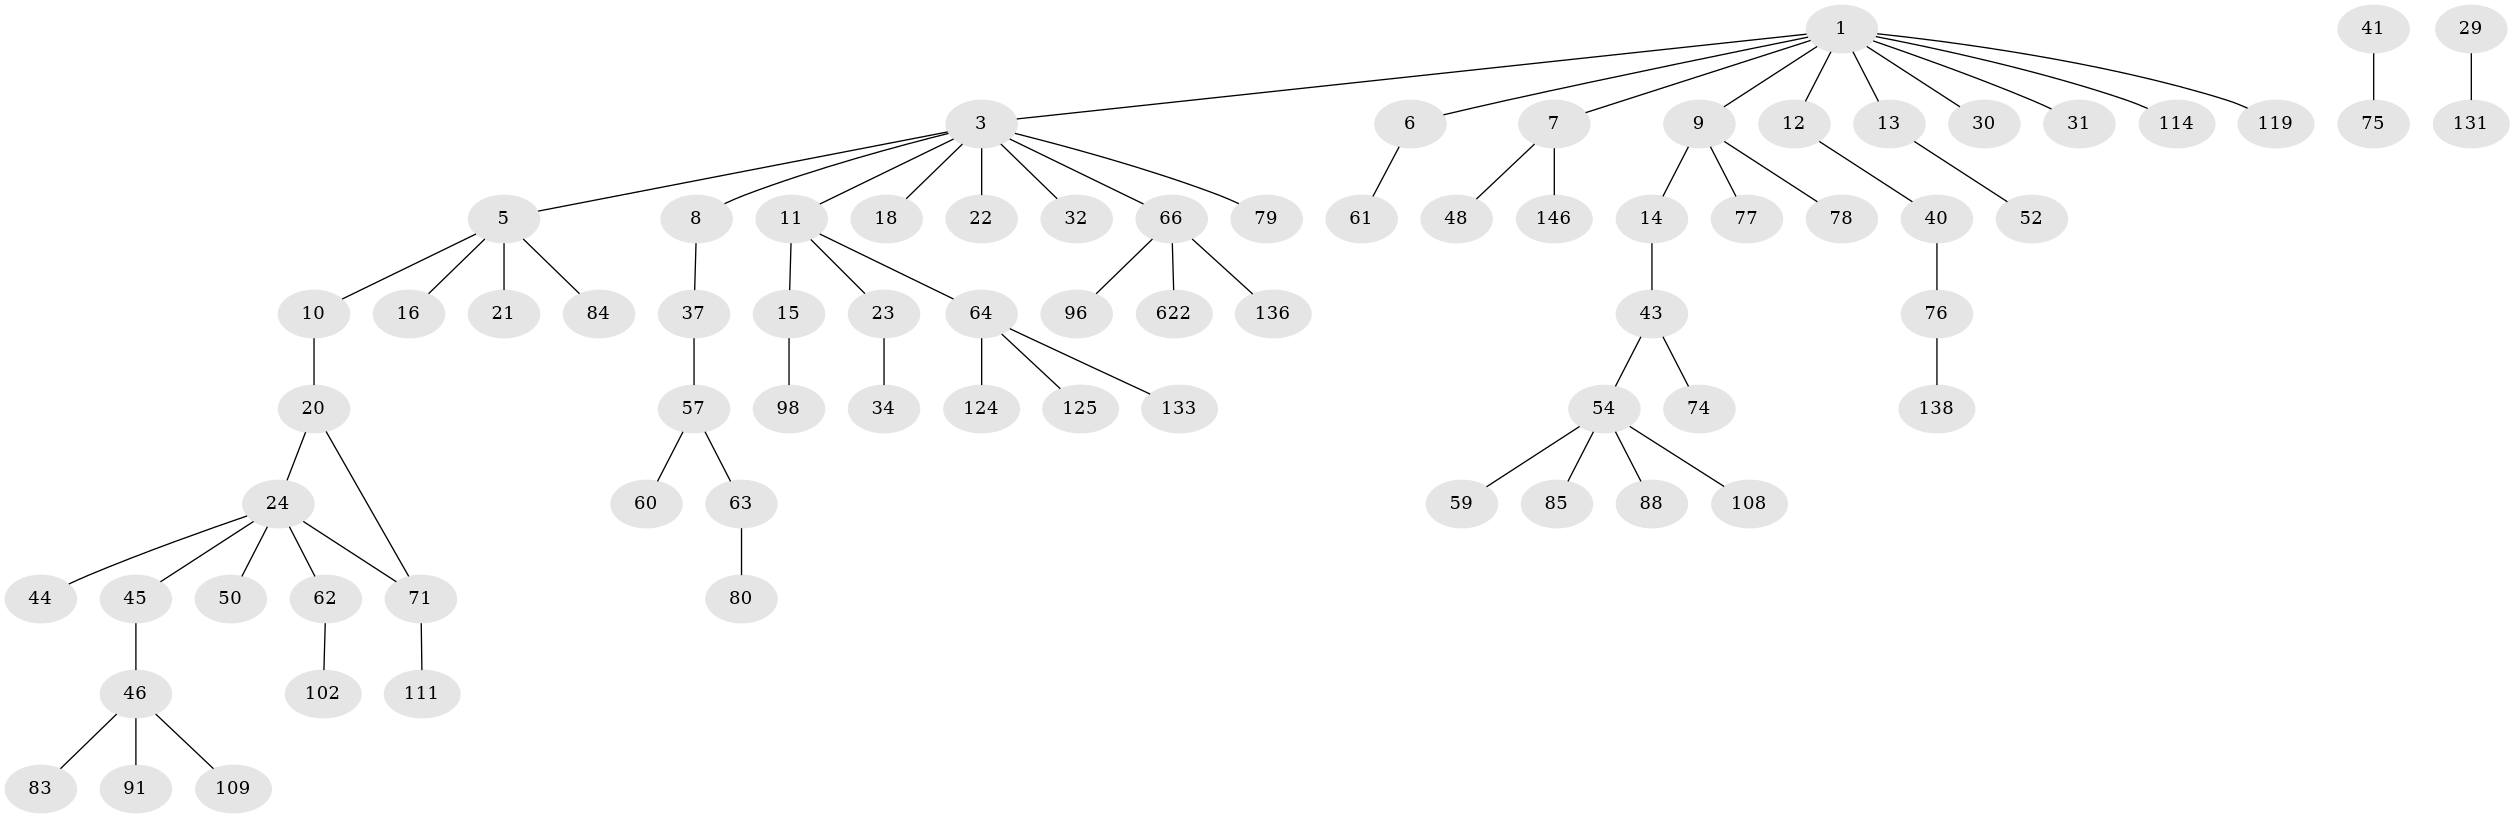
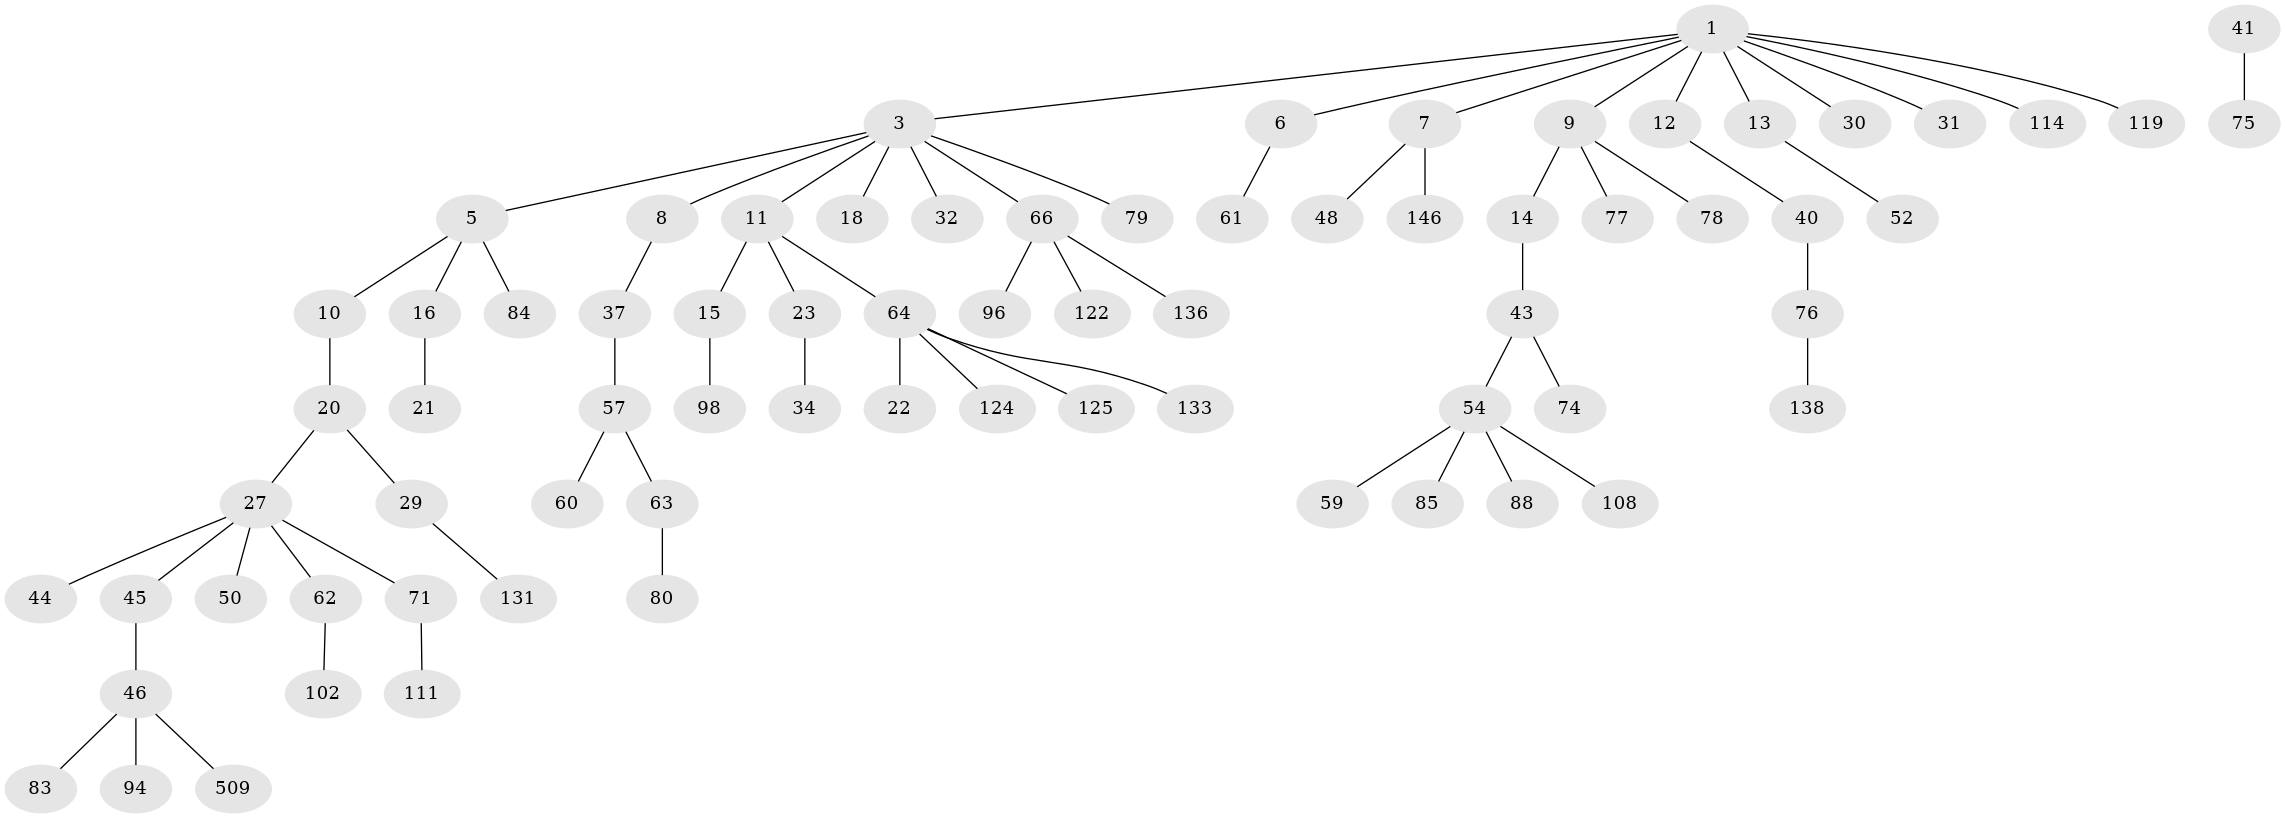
  graph {
    node [color=gray90 style=filled]
    1 [super="+2"]
    3 [super="+4"]
    6 [super="+17"]
    7
    9 [super="+110+116+25"]
    12
    13
    30
    31
    114
    119
    5 [super="+39"]
    8
    11
    18
    22 [super="+70"]
    32
    66
    79
    61
    48 [super="+118+65"]
    146
    14 [super="+72+81"]
    77
    78
    40 [super="+42"]
    52 [super="+67"]
    10
    16 [super="+33+19"]
    21 [super="+55+103"]
    84 [super="+140"]
    37 [super="+92+137+69+87"]
    15
    23
    64
    75 [super="+99"]
    41
    96 [super="+123"]
-   122 [super="+139" label=622]
+   122 [super="+139"]
    136
    20 [super="+26"]
    57
    43 [super="+129+104"]
-   24 [super="+38+47+28+27"]
+   24 [super="+38+47+28+27" label=27]
    29
    98
    34
    124
    125 [super="+134"]
    133
    76
    54 [super="+73+90"]
    74
    44
    45 [super="+51"]
    50
    62
    71
    131
    46 [super="+49+128"]
    102
    111
    60
    63
    138
    59
    85
    88
    108
    83 [super="+107+105"]
-   94 [label=91]
-   109
+   94
+   109 [label=509]
    80 [super="+97+86"]
    1 -- 3
    1 -- 6
    1 -- 7
    1 -- 9
    1 -- 12
    1 -- 13
    1 -- 30
    1 -- 31
    1 -- 114
    1 -- 119
    3 -- 5
    3 -- 8
    3 -- 11
    3 -- 18
-   3 -- 22
+   64 -- 22
    3 -- 32
    3 -- 66
    3 -- 79
    6 -- 61
    7 -- 48
    7 -- 146
    9 -- 14
    9 -- 77
    9 -- 78
    12 -- 40
    13 -- 52
    5 -- 10
    5 -- 16
-   5 -- 21
+   16 -- 21
    5 -- 84
    8 -- 37
    11 -- 15
    11 -- 23
    11 -- 64
    66 -- 96
    66 -- 122
    66 -- 136
    14 -- 43
    40 -- 76
    10 -- 20
    37 -- 57
    15 -- 98
    23 -- 34
    64 -- 124
    64 -- 125
    64 -- 133
    41 -- 75
    20 -- 24
-   20 -- 71
+   20 -- 29
    57 -- 60
    57 -- 63
    43 -- 54
    43 -- 74
    24 -- 44
    24 -- 45
    24 -- 50
    24 -- 62
    24 -- 71
    29 -- 131
    76 -- 138
    54 -- 59
    54 -- 85
    54 -- 88
    54 -- 108
    45 -- 46
    62 -- 102
    71 -- 111
    46 -- 83
    46 -- 94
    46 -- 109
    63 -- 80
  }
